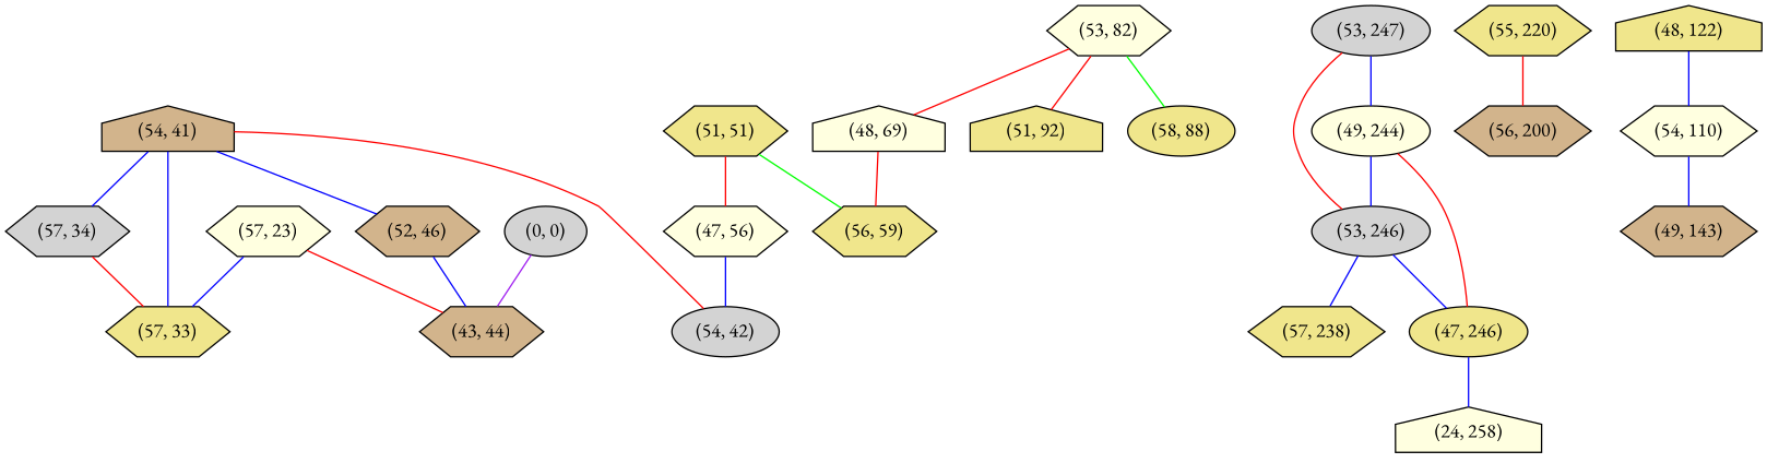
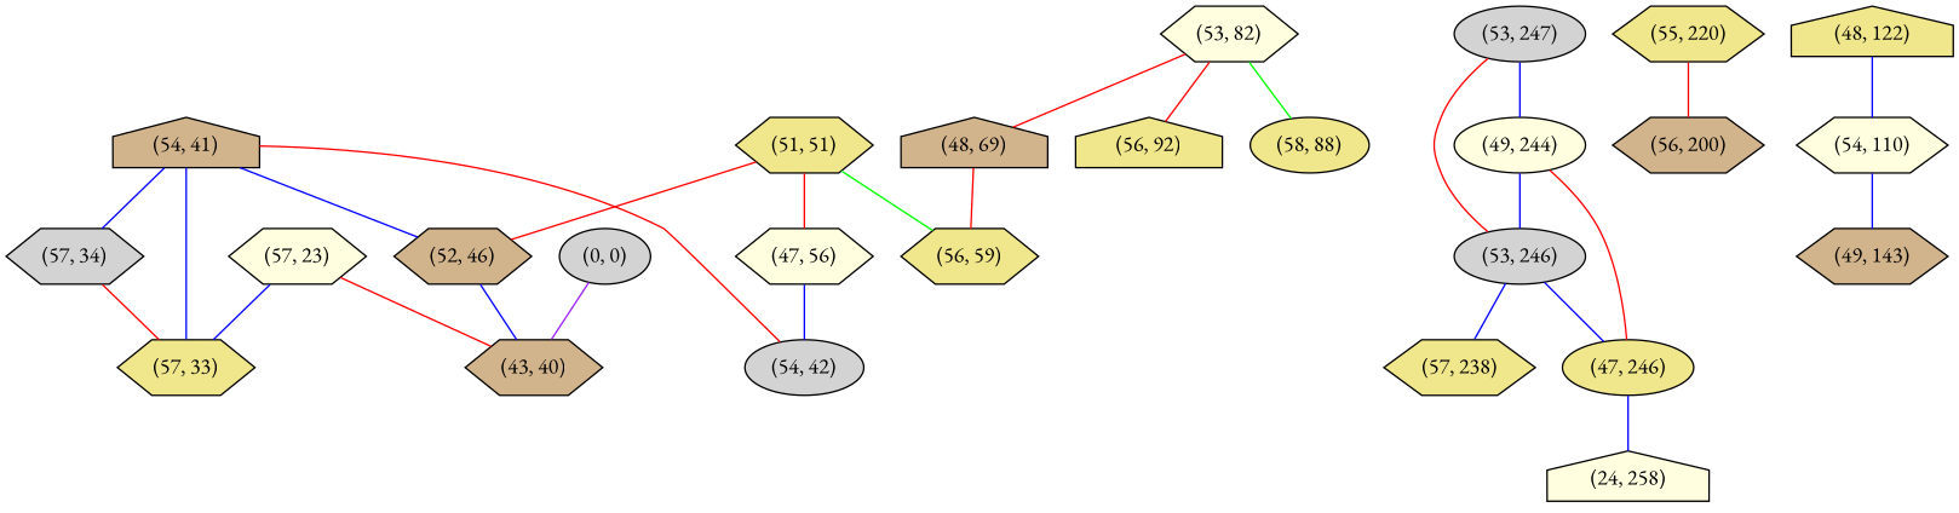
  graph {
    fontname="EB Garamond"
    node [fillcolor=khaki fontname="EB Garamond" shape=hexagon style=filled]
    edge [color=blue fontname="EB Garamond" weight=3]
    "(47, 56)" [fillcolor=lightyellow]
    "(51, 51)"
    "(52, 46)" [fillcolor=tan]
    "(56, 59)"
    "(54, 42)" [fillcolor=lightgrey shape=ellipse]
-   "(43, 40)" [fillcolor=tan label="(43, 44)"]
+   "(43, 40)" [fillcolor=tan]
    "(53, 247)" [fillcolor=lightgrey shape=ellipse]
    "(49, 244)" [fillcolor=lightyellow shape=ellipse]
    "(53, 246)" [fillcolor=lightgrey shape=ellipse]
    "(47, 246)" [shape=ellipse]
    "(57, 238)"
    "(24, 258)" [fillcolor=lightyellow shape=house]
    "(54, 41)" [fillcolor=tan shape=house]
    "(57, 34)" [fillcolor=lightgrey]
    "(57, 33)"
    "(53, 82)" [fillcolor=lightyellow]
-   "(48, 69)" [fillcolor=lightyellow shape=house]
-   "(51, 92)" [shape=house]
+   "(48, 69)" [fillcolor=tan shape=house]
+   "(51, 92)" [shape=house label="(56, 92)"]
    "(58, 88)" [shape=ellipse]
    "(57, 23)" [fillcolor=lightyellow]
    "(0, 0)" [fillcolor=lightgrey shape=ellipse]
    "(56, 200)" [fillcolor=tan]
    "(55, 220)"
    "(54, 110)" [fillcolor=lightyellow]
    "(49, 143)" [fillcolor=tan]
    "(48, 122)" [shape=house]
    "(47, 56)" -- "(54, 42)"
    "(51, 51)" -- "(47, 56)" [color=red weight=1]
+   "(51, 51)" -- "(52, 46)" [color=red weight=1]
    "(51, 51)" -- "(56, 59)" [color=green weight=2]
    "(52, 46)" -- "(43, 40)"
    "(53, 247)" -- "(49, 244)"
    "(53, 247)" -- "(53, 246)" [color=red weight=1]
    "(49, 244)" -- "(53, 246)"
    "(49, 244)" -- "(47, 246)" [color=red weight=1]
    "(53, 246)" -- "(47, 246)"
    "(53, 246)" -- "(57, 238)"
    "(47, 246)" -- "(24, 258)"
    "(54, 41)" -- "(52, 46)"
    "(54, 41)" -- "(54, 42)" [color=red weight=1]
    "(54, 41)" -- "(57, 34)"
    "(54, 41)" -- "(57, 33)"
    "(57, 34)" -- "(57, 33)" [color=red weight=1]
    "(53, 82)" -- "(48, 69)" [color=red weight=1]
    "(53, 82)" -- "(51, 92)" [color=red weight=1]
    "(53, 82)" -- "(58, 88)" [color=green weight=2]
    "(48, 69)" -- "(56, 59)" [color=red weight=1]
    "(57, 23)" -- "(43, 40)" [color=red weight=1]
    "(57, 23)" -- "(57, 33)"
    "(0, 0)" -- "(43, 40)" [color=purple weight=4]
    "(55, 220)" -- "(56, 200)" [color=red weight=1]
    "(54, 110)" -- "(49, 143)"
    "(48, 122)" -- "(54, 110)"
  }
